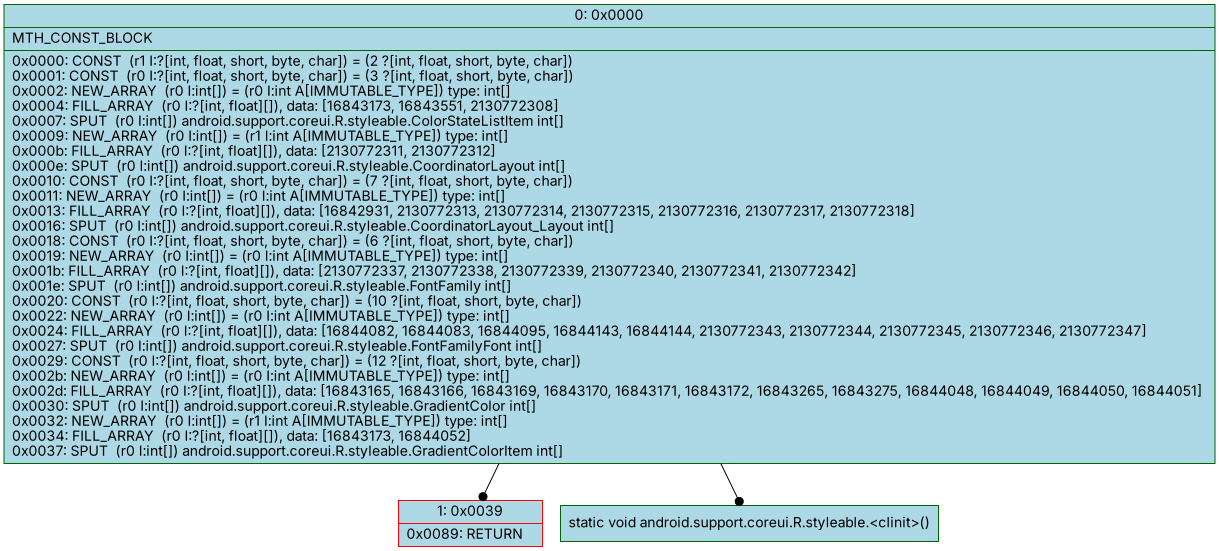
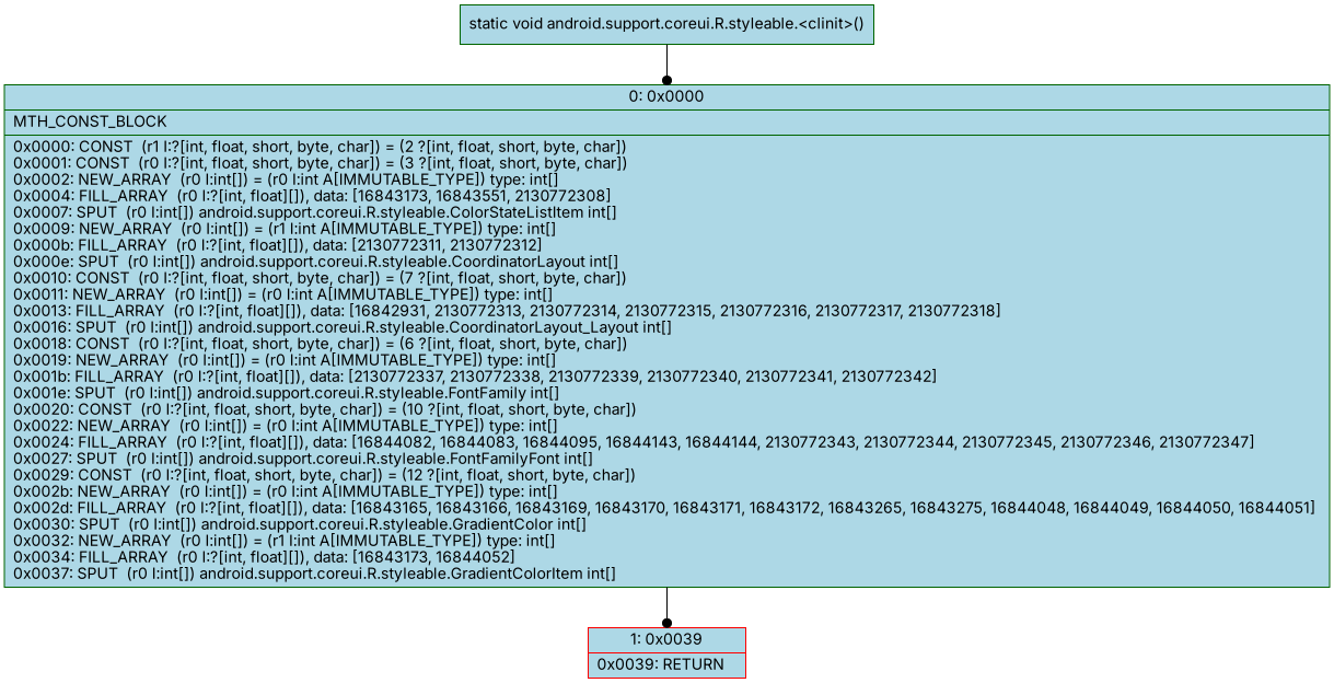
  digraph {
    fontname=Inter
    node [color=darkgreen fillcolor=lightblue fontname=Inter shape=record style=filled]
    edge [arrowhead=dot fontname=Inter]
    n1 [label="{0\:\ 0x0000|MTH_CONST_BLOCK\l|0x0000: CONST  (r1 I:?[int, float, short, byte, char]) = (2 ?[int, float, short, byte, char]) \l0x0001: CONST  (r0 I:?[int, float, short, byte, char]) = (3 ?[int, float, short, byte, char]) \l0x0002: NEW_ARRAY  (r0 I:int[]) = (r0 I:int A[IMMUTABLE_TYPE]) type: int[] \l0x0004: FILL_ARRAY  (r0 I:?[int, float][]), data: [16843173, 16843551, 2130772308] \l0x0007: SPUT  (r0 I:int[]) android.support.coreui.R.styleable.ColorStateListItem int[] \l0x0009: NEW_ARRAY  (r0 I:int[]) = (r1 I:int A[IMMUTABLE_TYPE]) type: int[] \l0x000b: FILL_ARRAY  (r0 I:?[int, float][]), data: [2130772311, 2130772312] \l0x000e: SPUT  (r0 I:int[]) android.support.coreui.R.styleable.CoordinatorLayout int[] \l0x0010: CONST  (r0 I:?[int, float, short, byte, char]) = (7 ?[int, float, short, byte, char]) \l0x0011: NEW_ARRAY  (r0 I:int[]) = (r0 I:int A[IMMUTABLE_TYPE]) type: int[] \l0x0013: FILL_ARRAY  (r0 I:?[int, float][]), data: [16842931, 2130772313, 2130772314, 2130772315, 2130772316, 2130772317, 2130772318] \l0x0016: SPUT  (r0 I:int[]) android.support.coreui.R.styleable.CoordinatorLayout_Layout int[] \l0x0018: CONST  (r0 I:?[int, float, short, byte, char]) = (6 ?[int, float, short, byte, char]) \l0x0019: NEW_ARRAY  (r0 I:int[]) = (r0 I:int A[IMMUTABLE_TYPE]) type: int[] \l0x001b: FILL_ARRAY  (r0 I:?[int, float][]), data: [2130772337, 2130772338, 2130772339, 2130772340, 2130772341, 2130772342] \l0x001e: SPUT  (r0 I:int[]) android.support.coreui.R.styleable.FontFamily int[] \l0x0020: CONST  (r0 I:?[int, float, short, byte, char]) = (10 ?[int, float, short, byte, char]) \l0x0022: NEW_ARRAY  (r0 I:int[]) = (r0 I:int A[IMMUTABLE_TYPE]) type: int[] \l0x0024: FILL_ARRAY  (r0 I:?[int, float][]), data: [16844082, 16844083, 16844095, 16844143, 16844144, 2130772343, 2130772344, 2130772345, 2130772346, 2130772347] \l0x0027: SPUT  (r0 I:int[]) android.support.coreui.R.styleable.FontFamilyFont int[] \l0x0029: CONST  (r0 I:?[int, float, short, byte, char]) = (12 ?[int, float, short, byte, char]) \l0x002b: NEW_ARRAY  (r0 I:int[]) = (r0 I:int A[IMMUTABLE_TYPE]) type: int[] \l0x002d: FILL_ARRAY  (r0 I:?[int, float][]), data: [16843165, 16843166, 16843169, 16843170, 16843171, 16843172, 16843265, 16843275, 16844048, 16844049, 16844050, 16844051] \l0x0030: SPUT  (r0 I:int[]) android.support.coreui.R.styleable.GradientColor int[] \l0x0032: NEW_ARRAY  (r0 I:int[]) = (r1 I:int A[IMMUTABLE_TYPE]) type: int[] \l0x0034: FILL_ARRAY  (r0 I:?[int, float][]), data: [16843173, 16844052] \l0x0037: SPUT  (r0 I:int[]) android.support.coreui.R.styleable.GradientColorItem int[] \l}"]
-   n2 [color=red label="{1\:\ 0x0039|0x0089: RETURN   \l}"]
+   n2 [color=red label="{1\:\ 0x0039|0x0039: RETURN   \l}"]
    n3 [label="{static void android.support.coreui.R.styleable.\<clinit\>() }"]
    n1 -> n2
-   n1 -> n3
+   n3 -> n1
  }
